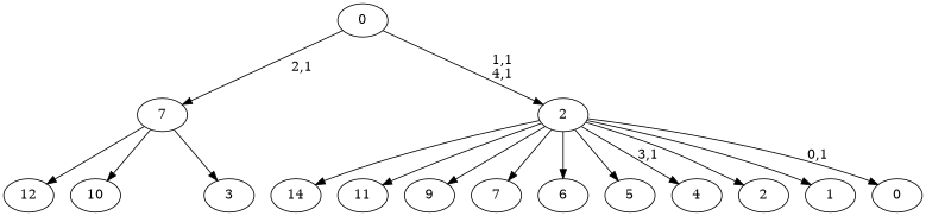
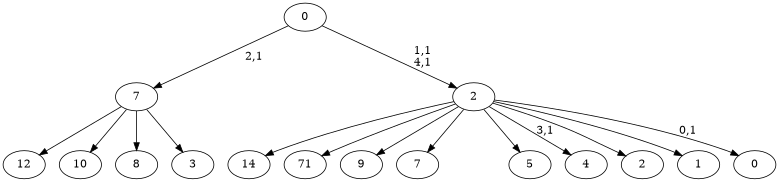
  digraph {
    n1 [label=14]
    n2 [label=12]
-   n3 [label=11]
+   n3 [label=71]
    n4 [label=10]
    n5 [label=9]
+   n6 [label=8]
    n7 [label=7]
-   n8 [label=6]
    n9 [label=5]
    n10 [label=4]
    n11 [label=3]
    7
    n13 [label=2]
    n14 [label=1]
    n15 [label=0]
    2
    0
    7 -> n2
    7 -> n4
+   7 -> n6
    7 -> n11
    2 -> n1
    2 -> n3
    2 -> n5
    2 -> n7
-   2 -> n8
    2 -> n9
    2 -> n10 [label="3,1"]
    2 -> n13
    2 -> n14
    2 -> n15 [label="0,1"]
    0 -> 7 [label="2,1"]
    0 -> 2 [label="1,1\n4,1"]
  }
